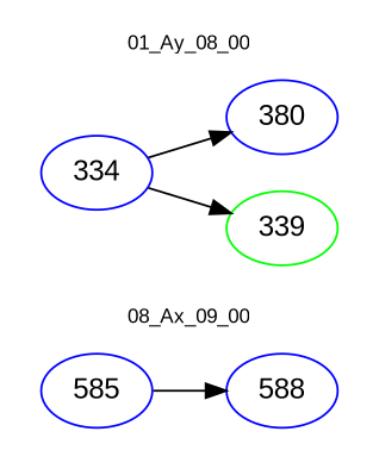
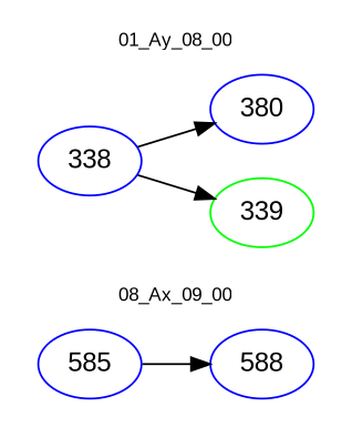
  digraph {
    fontname="Liberation Sans"
    rankdir=LR
    node [color=blue fontname="Liberation Sans"]
    edge [color=black fontname="Liberation Sans"]
    n1 [label=585]
    n2 [label=588]
-   n3 [label=334]
+   n3 [label=338]
    n4 [color=green label=339]
    n5 [label=380]
    subgraph cluster_1 {
      color=white
      fontsize=10
      label="08_Ax_09_00"
      n1
      n2
    }
    subgraph cluster_2 {
      color=white
      fontsize=10
      label="01_Ay_08_00"
      n3
      n4
      n5
    }
    n1 -> n2
    n3 -> n4
    n3 -> n5
  }
